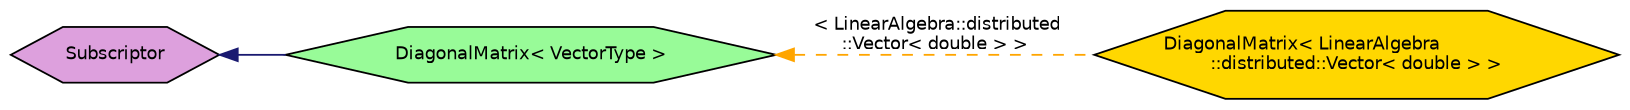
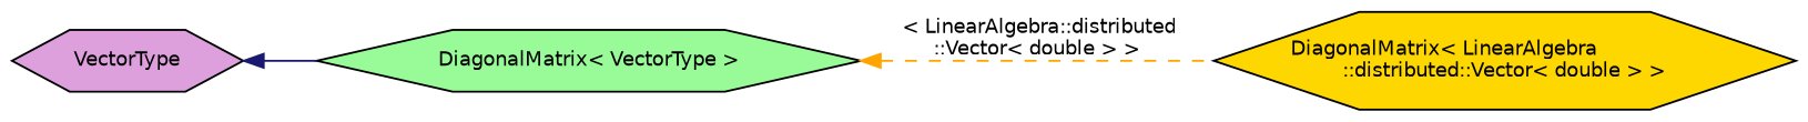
  digraph {
    rankdir=LR
    node [color=black fontname=Helvetica fontsize=10 shape=hexagon style=filled]
    edge [dir=back fontname=Helvetica fontsize=10 labelfontname=Helvetica labelfontsize=10]
    n1 [fillcolor=palegreen fontcolor=black height=0.2 label="DiagonalMatrix\< VectorType \>" width=0.4]
    n2 [fillcolor=gold height=0.2 label="DiagonalMatrix\< LinearAlgebra\l::distributed::Vector\< double \> \>" width=0.4]
-   n3 [fillcolor=plum height=0.2 label=Subscriptor width=0.4]
+   n3 [fillcolor=plum height=0.2 label=VectorType width=0.4]
    n1 -> n2 [color=orange label=" \< LinearAlgebra::distributed\l::Vector\< double \> \>" style=dashed]
    n3 -> n1 [color=midnightblue style=solid]
  }
